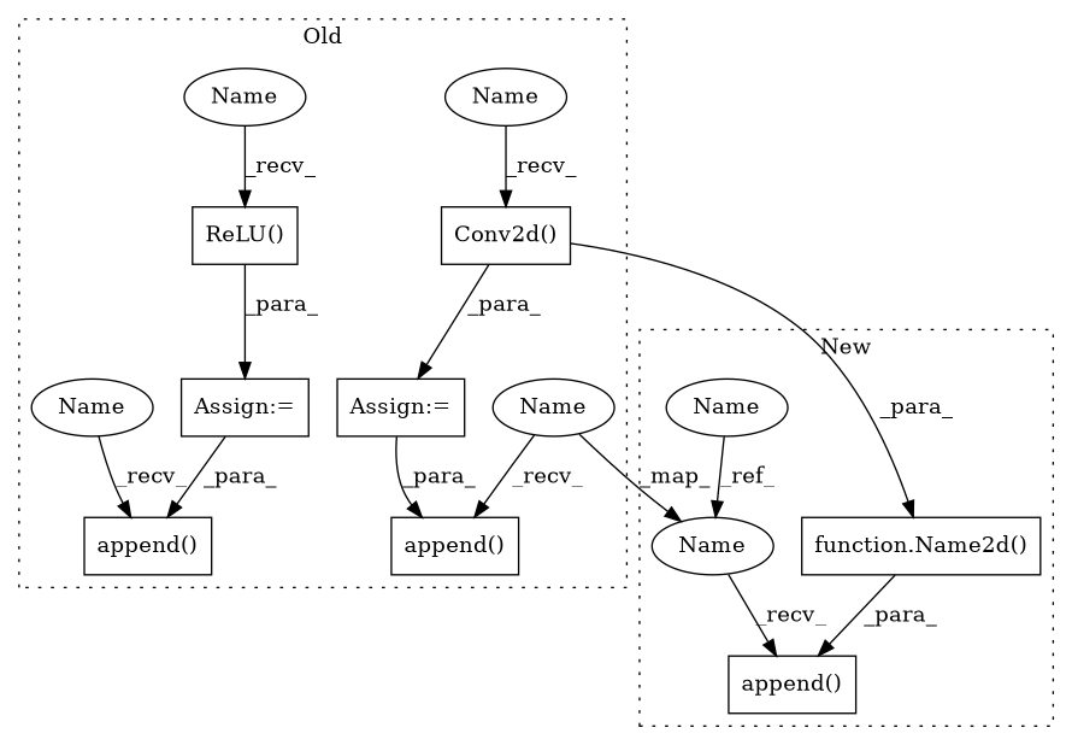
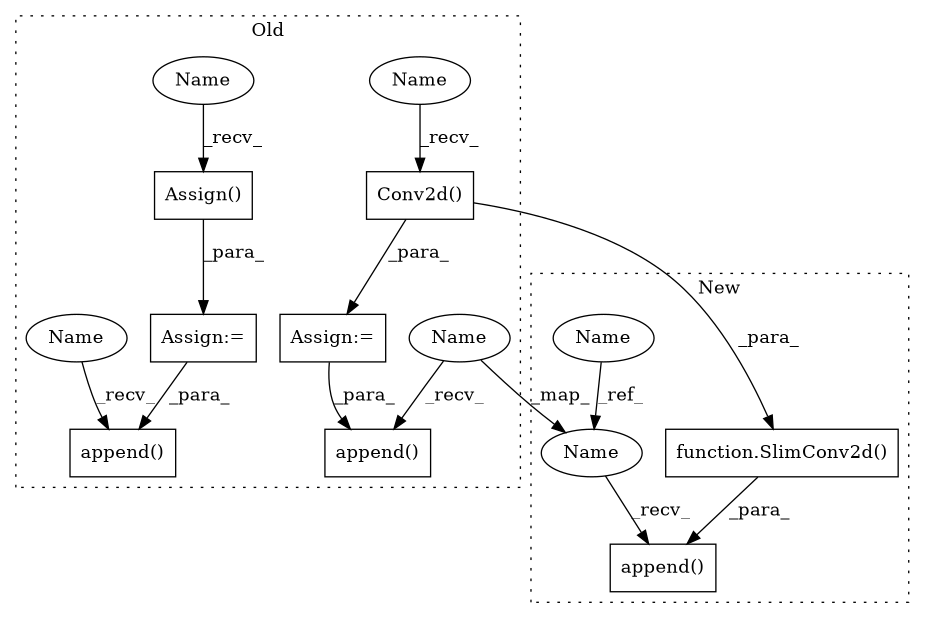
  digraph {
    fontname="DejaVu Serif"
    node [a=75 fontname="DejaVu Serif" l=6 s=2988 shape=box]
    edge [fontname="DejaVu Serif"]
-   n1 [l=9 label="ReLU()"]
+   n1 [l=9 label="Assign()"]
    n2 [a=68 l=3 label="Assign:=" s=2985]
    n3 [l=474 label="Conv2d()" s=2488]
    n4 [l="14,1" label="append()" s="3174,3194"]
    n5 [l="14,1" label="append()" s="3136,3156"]
    n6 [a=68 l=3 label="Assign:=" s=2485]
    n7 [a=87 l=2 label=Name shape=ellipse]
    n8 [a=87 l=2 label=Name s=2488 shape=ellipse]
    n9 [a=87 label=Name s=3136 shape=ellipse]
    n10 [a=87 label=Name s=3174 shape=ellipse]
    n11 [l="35,18" label="append()" s="2595,3178"]
-   n12 [l=548 label="function.Name2d()" s=2630]
+   n12 [l=548 label="function.SlimConv2d()" s=2630]
    n13 [a=87 label=Name s=1181 shape=ellipse]
    n14 [a=87 label=Name s=2595 shape=ellipse]
    subgraph cluster_1 {
      label=Old
      style=dotted
      n1
      n2
      n3
      n4
      n5
      n6
      n7
      n8
      n9
      n10
    }
    subgraph cluster_2 {
      label=New
      style=dotted
      n11
      n12
      n13
      n14
    }
    n1 -> n2 [label=_para_]
    n2 -> n4 [label=_para_]
    n3 -> n6 [label=_para_]
    n3 -> n12 [label=_para_]
    n6 -> n5 [label=_para_]
    n7 -> n1 [label=_recv_]
    n8 -> n3 [label=_recv_]
    n9 -> n5 [label=_recv_]
    n9 -> n14 [label=_map_]
    n10 -> n4 [label=_recv_]
    n12 -> n11 [label=_para_]
    n13 -> n14 [label=_ref_]
    n14 -> n11 [label=_recv_]
  }
